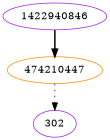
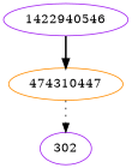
  strict digraph {
    node [color=purple]
    n1 [label=302]
-   474310447 [color=darkorange label=474210447]
-   1422940846
+   474310447 [color=darkorange]
+   1422940846 [label=1422940546]
    474310447 -> n1 [style=dotted]
    1422940846 -> 474310447 [style=bold]
  }
